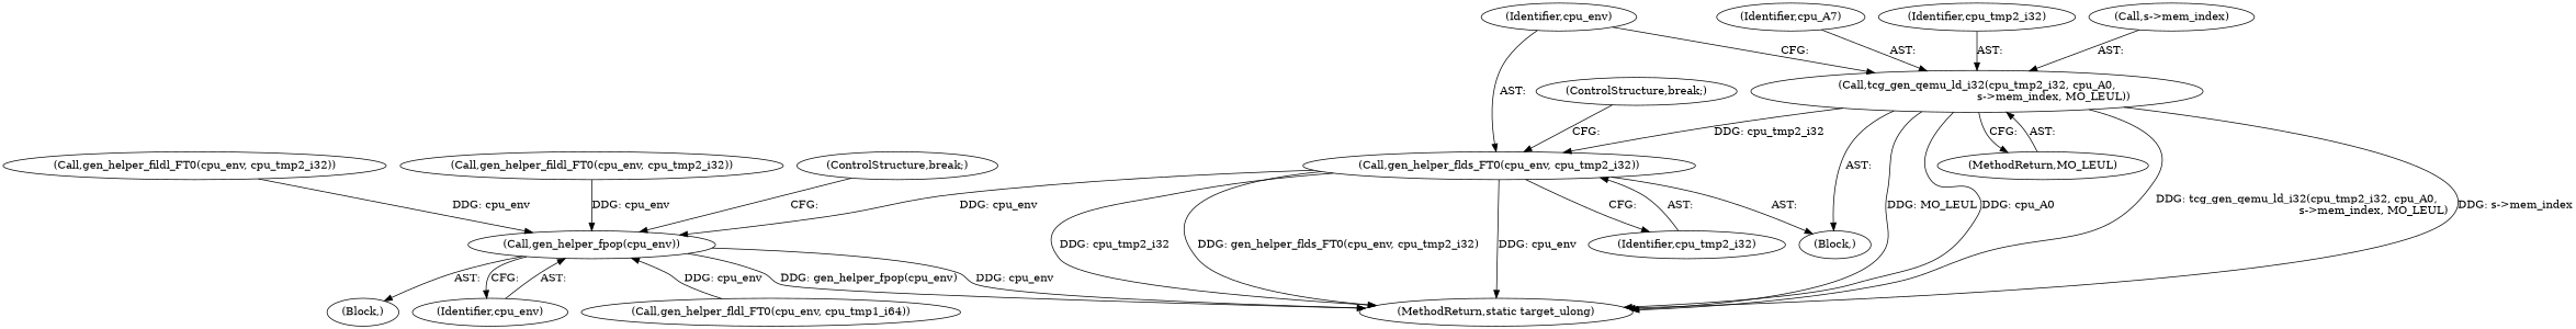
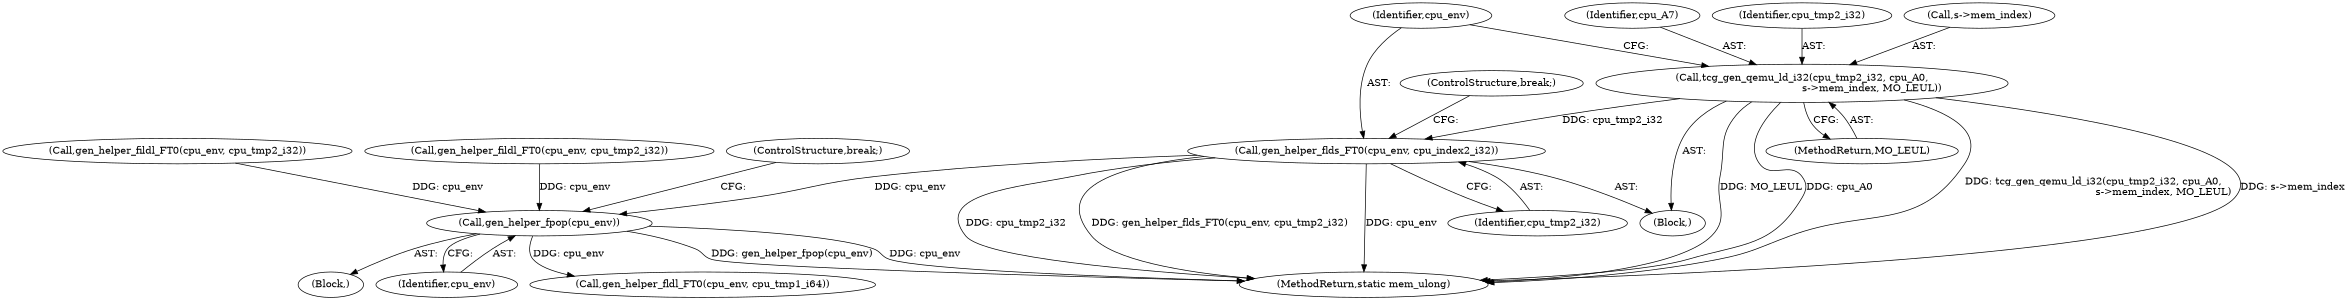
  digraph {
    n1 [label="(Call,tcg_gen_qemu_ld_i32(cpu_tmp2_i32, cpu_A0,\n                                            s->mem_index, MO_LEUL))"]
-   n2 [label="(Call,gen_helper_flds_FT0(cpu_env, cpu_tmp2_i32))"]
-   n3 [label="(MethodReturn,static target_ulong)"]
+   n2 [label="(Call,gen_helper_flds_FT0(cpu_env, cpu_index2_i32))"]
+   n3 [label="(MethodReturn,static mem_ulong)"]
    n4 [label="(Block,)"]
    n5 [label="(MethodReturn,MO_LEUL)"]
    n6 [label="(Call,gen_helper_fpop(cpu_env))"]
    n7 [label="(Identifier,cpu_tmp2_i32)"]
    n8 [label="(Block,)"]
    n9 [label="(Identifier,cpu_env)"]
    n10 [label="(Identifier,cpu_env)"]
    n11 [label="(ControlStructure,break;)"]
    n12 [label="(Identifier,cpu_A7)"]
    n13 [label="(Identifier,cpu_tmp2_i32)"]
    n14 [label="(Call,gen_helper_fildl_FT0(cpu_env, cpu_tmp2_i32))"]
    n15 [label="(Call,gen_helper_fldl_FT0(cpu_env, cpu_tmp1_i64))"]
    n16 [label="(Call,gen_helper_fildl_FT0(cpu_env, cpu_tmp2_i32))"]
    n17 [label="(Call,s->mem_index)"]
    n18 [label="(ControlStructure,break;)"]
    n1 -> n2 [label="DDG: cpu_tmp2_i32"]
    n1 -> n3 [label="DDG: MO_LEUL"]
    n1 -> n3 [label="DDG: cpu_A0"]
    n1 -> n3 [label="DDG: tcg_gen_qemu_ld_i32(cpu_tmp2_i32, cpu_A0,\n                                            s->mem_index, MO_LEUL)"]
    n1 -> n3 [label="DDG: s->mem_index"]
    n1 -> n4 [label="AST: "]
    n1 -> n5 [label="CFG: "]
    n2 -> n3 [label="DDG: cpu_tmp2_i32"]
    n2 -> n3 [label="DDG: gen_helper_flds_FT0(cpu_env, cpu_tmp2_i32)"]
    n2 -> n3 [label="DDG: cpu_env"]
    n2 -> n4 [label="AST: "]
    n2 -> n6 [label="DDG: cpu_env"]
    n2 -> n7 [label="CFG: "]
    n5 -> n1 [label="AST: "]
    n6 -> n3 [label="DDG: gen_helper_fpop(cpu_env)"]
    n6 -> n3 [label="DDG: cpu_env"]
    n6 -> n8 [label="AST: "]
    n6 -> n9 [label="CFG: "]
    n7 -> n2 [label="AST: "]
    n9 -> n6 [label="AST: "]
    n10 -> n1 [label="CFG: "]
    n10 -> n2 [label="AST: "]
    n11 -> n6 [label="CFG: "]
    n12 -> n1 [label="AST: "]
    n13 -> n1 [label="AST: "]
    n14 -> n6 [label="DDG: cpu_env"]
-   n15 -> n6 [label="DDG: cpu_env"]
+   n6 -> n15 [label="DDG: cpu_env"]
    n16 -> n6 [label="DDG: cpu_env"]
    n17 -> n1 [label="AST: "]
    n18 -> n2 [label="CFG: "]
  }
